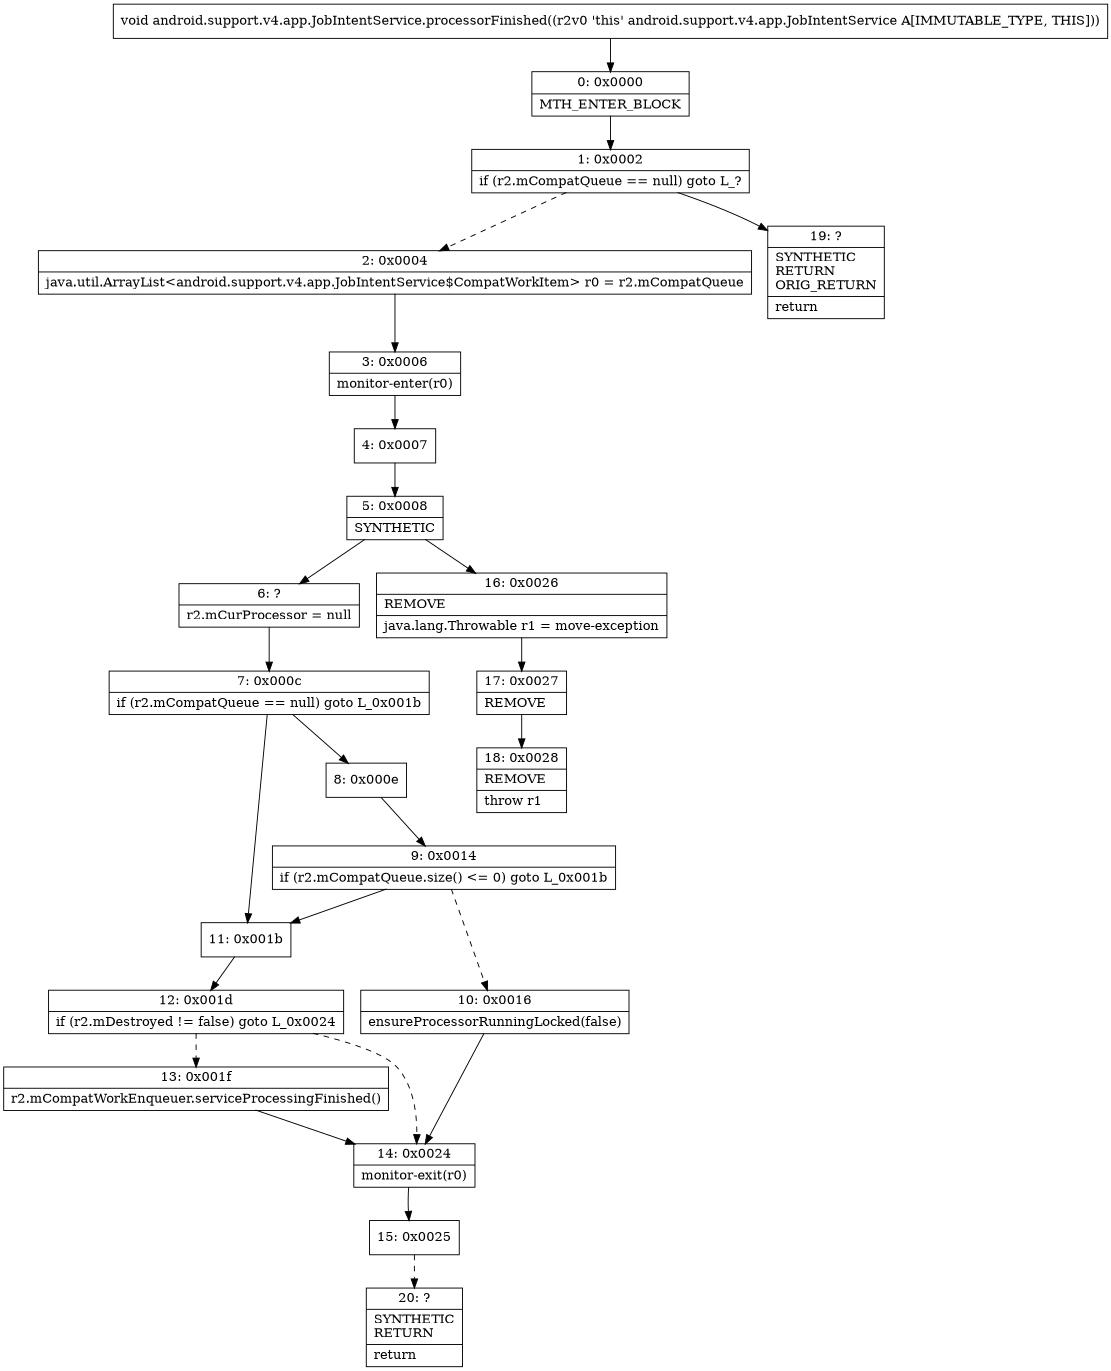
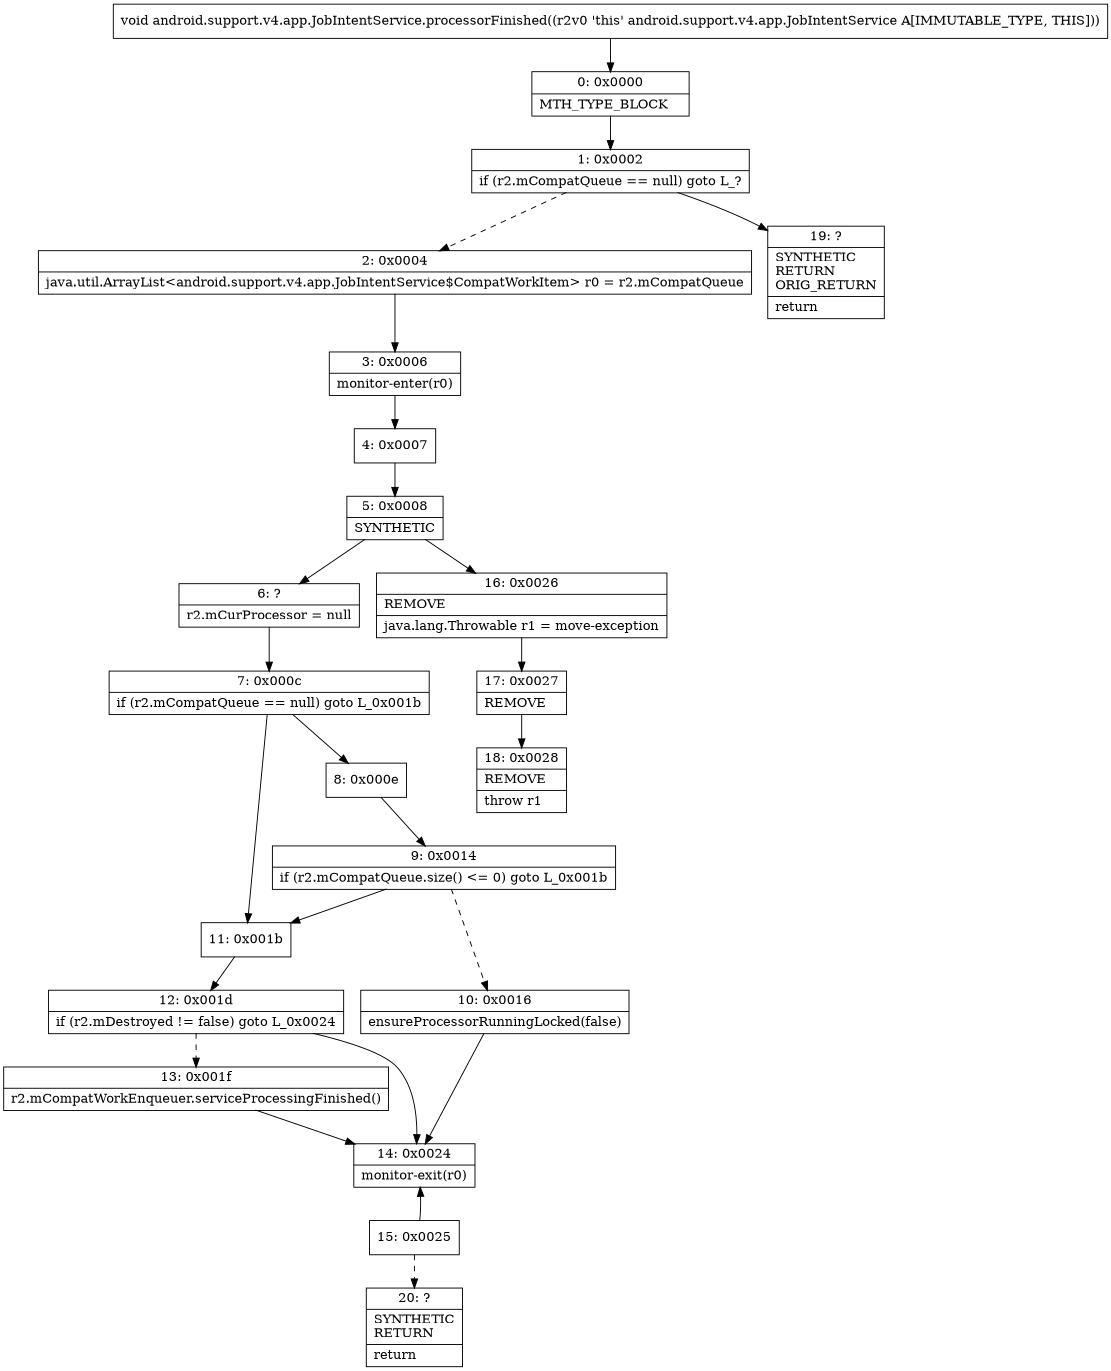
  digraph {
    node [shape=record]
-   n1 [label="{0\:\ 0x0000|MTH_ENTER_BLOCK\l}"]
+   n1 [label="{0\:\ 0x0000|MTH_TYPE_BLOCK\l}"]
    n2 [label="{1\:\ 0x0002|if (r2.mCompatQueue == null) goto L_?\l}"]
    n3 [label="{2\:\ 0x0004|java.util.ArrayList\<android.support.v4.app.JobIntentService$CompatWorkItem\> r0 = r2.mCompatQueue\l}"]
    n4 [label="{19\:\ ?|SYNTHETIC\lRETURN\lORIG_RETURN\l|return\l}"]
    n5 [label="{3\:\ 0x0006|monitor\-enter(r0)\l}"]
    n6 [label="{4\:\ 0x0007}"]
    n7 [label="{5\:\ 0x0008|SYNTHETIC\l}"]
    n8 [label="{6\:\ ?|r2.mCurProcessor = null\l}"]
    n9 [label="{16\:\ 0x0026|REMOVE\l|java.lang.Throwable r1 = move\-exception\l}"]
    n10 [label="{7\:\ 0x000c|if (r2.mCompatQueue == null) goto L_0x001b\l}"]
    n11 [label="{17\:\ 0x0027|REMOVE\l}"]
    n12 [label="{8\:\ 0x000e}"]
    n13 [label="{11\:\ 0x001b}"]
    n14 [label="{9\:\ 0x0014|if (r2.mCompatQueue.size() \<= 0) goto L_0x001b\l}"]
    n15 [label="{12\:\ 0x001d|if (r2.mDestroyed != false) goto L_0x0024\l}"]
    n16 [label="{10\:\ 0x0016|ensureProcessorRunningLocked(false)\l}"]
    n17 [label="{14\:\ 0x0024|monitor\-exit(r0)\l}"]
    n18 [label="{15\:\ 0x0025}"]
    n19 [label="{13\:\ 0x001f|r2.mCompatWorkEnqueuer.serviceProcessingFinished()\l}"]
    n20 [label="{20\:\ ?|SYNTHETIC\lRETURN\l|return\l}"]
    n21 [label="{18\:\ 0x0028|REMOVE\l|throw r1\l}"]
    n22 [label="{void android.support.v4.app.JobIntentService.processorFinished((r2v0 'this' android.support.v4.app.JobIntentService A[IMMUTABLE_TYPE, THIS])) }"]
    n1 -> n2
    n2 -> n3 [style=dashed]
    n2 -> n4
    n3 -> n5
    n5 -> n6
    n6 -> n7
    n7 -> n8
    n7 -> n9
    n8 -> n10
    n9 -> n11
    n10 -> n12 [style=solid]
    n10 -> n13
    n11 -> n21
    n12 -> n14
    n13 -> n15
    n14 -> n13
    n14 -> n16 [style=dashed]
-   n15 -> n17 [style=dashed]
+   n15 -> n17
    n15 -> n19 [style=dashed]
    n16 -> n17
-   n17 -> n18
+   n18 -> n17
    n18 -> n20 [style=dashed]
    n19 -> n17
    n22 -> n1
  }
